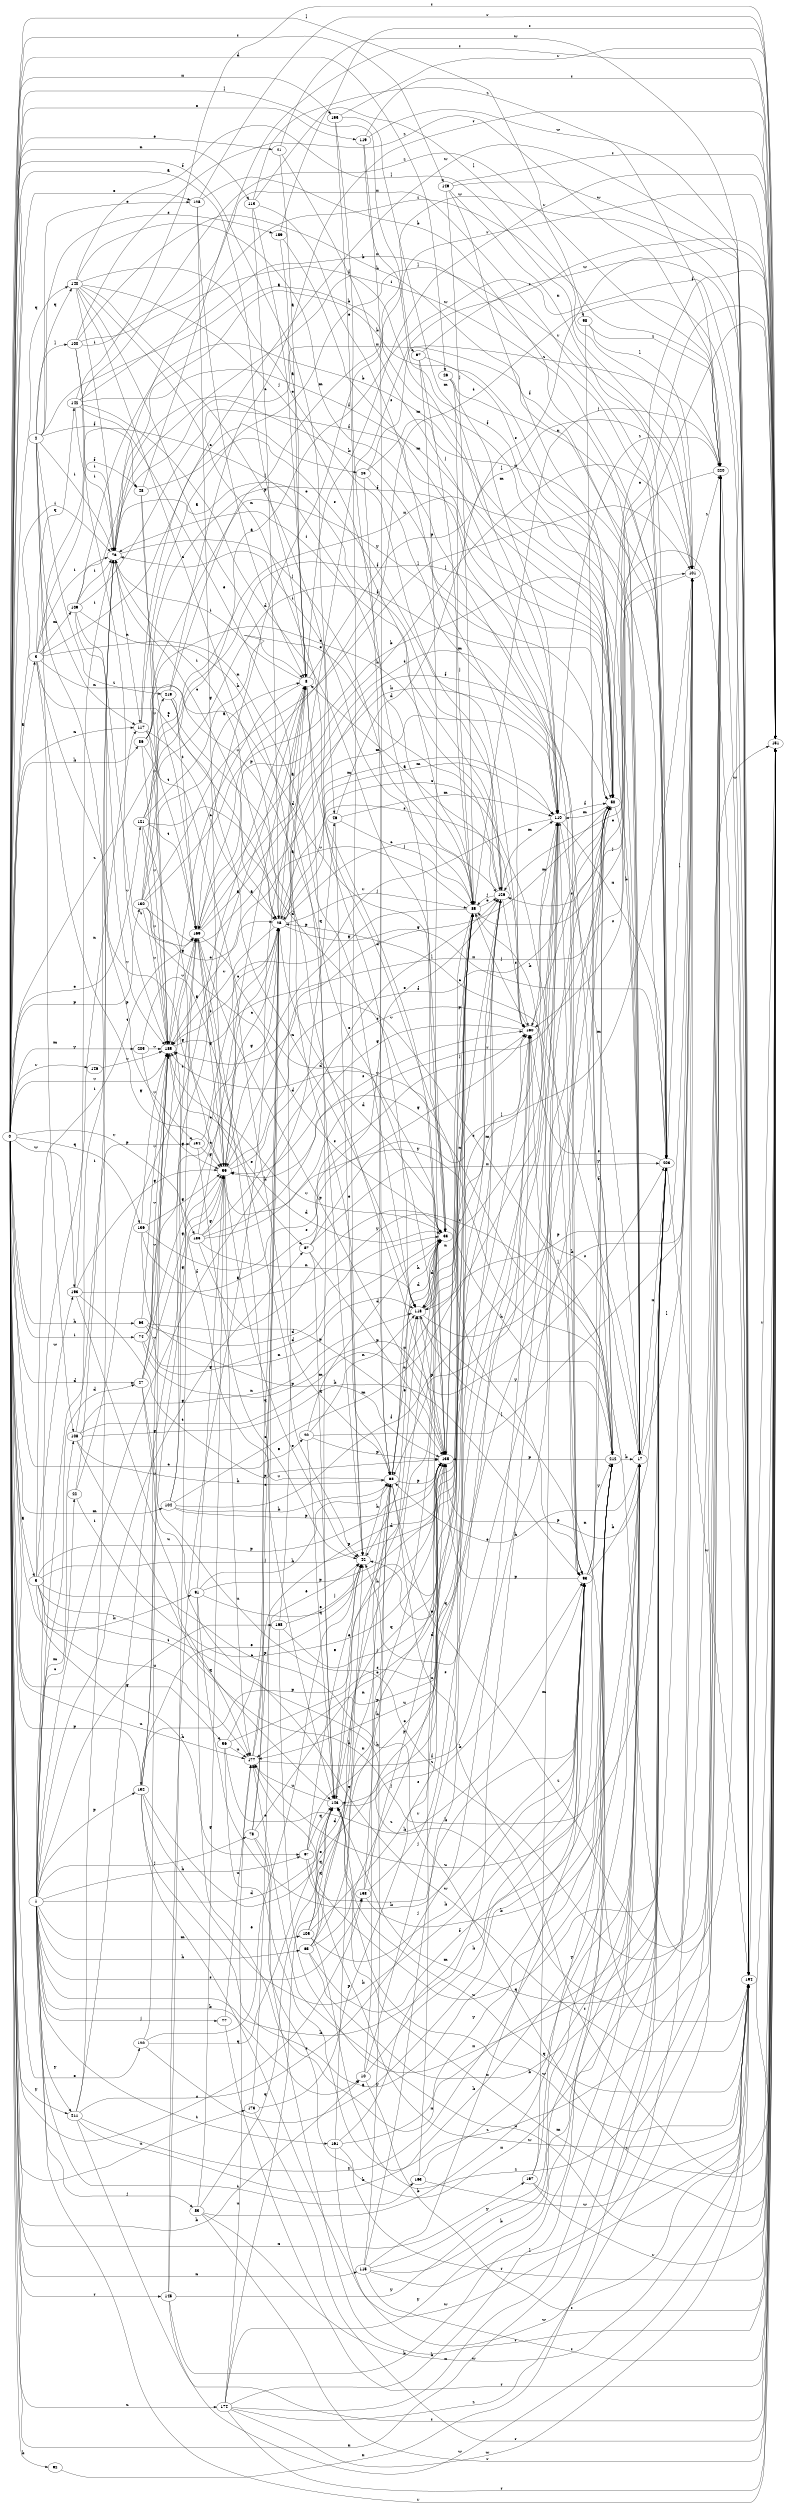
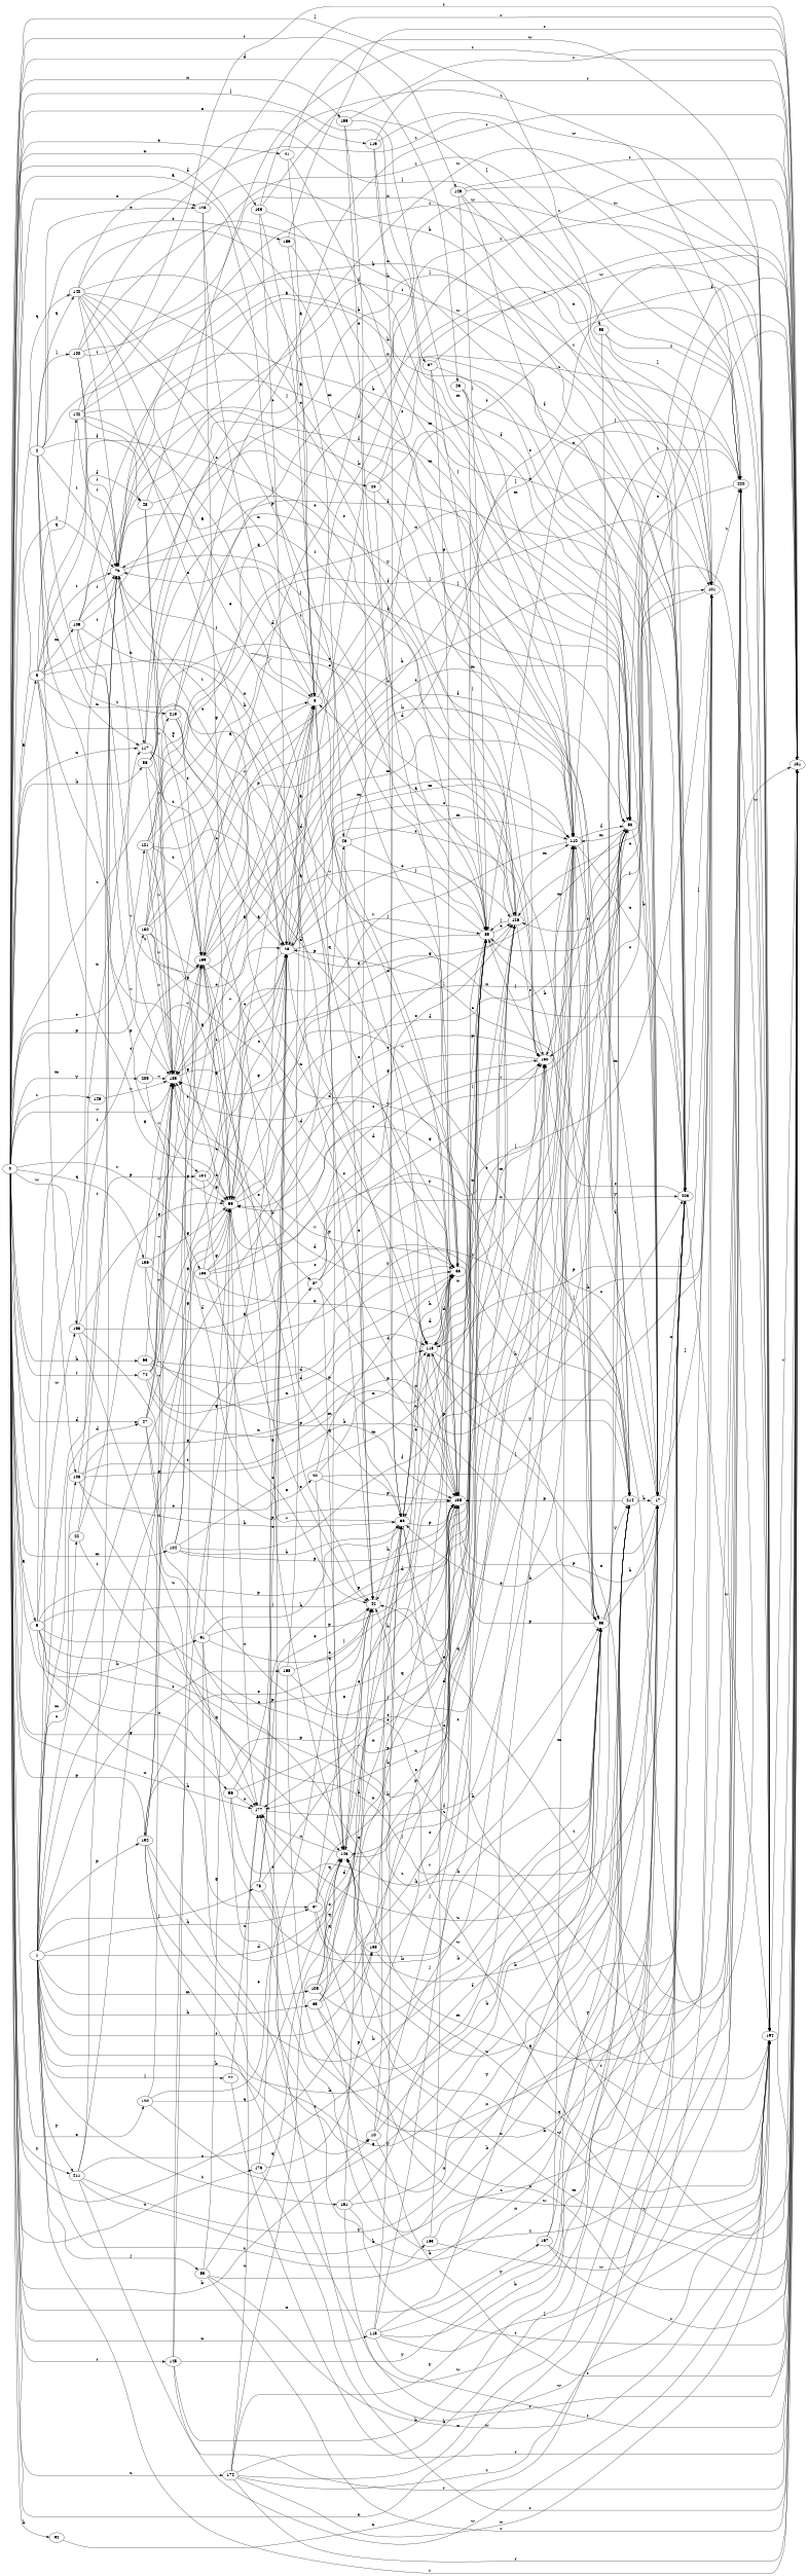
  strict digraph {
    rankdir=LR
    0
    3
    5
    8
    10
    20
    26
    27
    41
    46
    56
    63
    74
    76
    86
    91
    92
    97
    98
    104
-   113
+   113 [label=133]
    115
    117
    119
    120
    121
    125
    130
    132
    136
    140
    145
    146
    149
    158
    173
    174
    177
    183
    185
    193
    195
    197
    203
    205
    211
    219
    57
    48
    23
    25
    59
    85
    109
    118
    135
    142
    67
    151
    169
    220
    33
    101
    143
    93
    68
    110
    194
    42
    160
    17
    126
    50
-   212
+   212 [label=214]
    1
    22
    65
    77
    78
    83
    105
    108
    134
    161
    163
    168
    2
    100
    159
    0 -> 3 [label=a]
    0 -> 5 [label=a]
    0 -> 8 [label=a]
    0 -> 10 [label=b]
    0 -> 20 [label=c]
    0 -> 26 [label=d]
    0 -> 27 [label=d]
    0 -> 41 [label=e]
    0 -> 46 [label=f]
    0 -> 56 [label=g]
    0 -> 63 [label=h]
    0 -> 74 [label=i]
    0 -> 76 [label=i]
    0 -> 86 [label=k]
    0 -> 91 [label=k]
    0 -> 92 [label=k]
    0 -> 97 [label=l]
    0 -> 98 [label=l]
    0 -> 104 [label=m]
    0 -> 113 [label=n]
    0 -> 115 [label=n]
    0 -> 117 [label=n]
    0 -> 119 [label=o]
    0 -> 120 [label=o]
    0 -> 121 [label=o]
    0 -> 125 [label=o]
    0 -> 130 [label=p]
    0 -> 132 [label=p]
    0 -> 136 [label=q]
    0 -> 140 [label=q]
    0 -> 145 [label=r]
    0 -> 146 [label=r]
    0 -> 149 [label=r]
    0 -> 158 [label=s]
    0 -> 173 [label=u]
    0 -> 174 [label=u]
    0 -> 177 [label=u]
    0 -> 183 [label=v]
    0 -> 185 [label=v]
    0 -> 193 [label=w]
    0 -> 195 [label=x]
    0 -> 197 [label=x]
    0 -> 203 [label=x]
    0 -> 205 [label=y]
    0 -> 211 [label=y]
    0 -> 219 [label=z]
    3 -> 76 [label=i]
    3 -> 57 [label=g]
    3 -> 48 [label=f]
    3 -> 23 [label=c]
    3 -> 25 [label=c]
    3 -> 59 [label=g]
    3 -> 85 [label=j]
    3 -> 109 [label=m]
    3 -> 118 [label=n]
    3 -> 135 [label=p]
    3 -> 142 [label=q]
    5 -> 177 [label=u]
    5 -> 193 [label=w]
    5 -> 203 [label=x]
    5 -> 85 [label=j]
    5 -> 135 [label=p]
    5 -> 67 [label=h]
    5 -> 151 [label=r]
    5 -> 169 [label=t]
    5 -> 220 [label=z]
    8 -> 76 [label=i]
    8 -> 185 [label=v]
    8 -> 151 [label=r]
    8 -> 33 [label=d]
    8 -> 101 [label=l]
    8 -> 143 [label=q]
    10 -> 85 [label=j]
    10 -> 151 [label=r]
    10 -> 93 [label=k]
    10 -> 68 [label=h]
    20 -> 118 [label=n]
    20 -> 135 [label=p]
    20 -> 33 [label=d]
    20 -> 101 [label=l]
    20 -> 143 [label=q]
    26 -> 203 [label=x]
    26 -> 85 [label=j]
    26 -> 110 [label=m]
    27 -> 185 [label=v]
    27 -> 25 [label=c]
    27 -> 59 [label=g]
    27 -> 220 [label=z]
    27 -> 194 [label=w]
    41 -> 8 [label=a]
    41 -> 110 [label=m]
    41 -> 194 [label=w]
    46 -> 85 [label=j]
    46 -> 151 [label=r]
    46 -> 110 [label=m]
    46 -> 42 [label=e]
    56 -> 177 [label=u]
    56 -> 25 [label=c]
    56 -> 151 [label=r]
    56 -> 93 [label=k]
    56 -> 160 [label=s]
    63 -> 185 [label=v]
    63 -> 118 [label=n]
    63 -> 151 [label=r]
    63 -> 33 [label=d]
    74 -> 185 [label=v]
    74 -> 203 [label=x]
    74 -> 25 [label=c]
    74 -> 169 [label=t]
    74 -> 33 [label=d]
    76 -> 117 [label=n]
    76 -> 25 [label=c]
    76 -> 85 [label=j]
    76 -> 93 [label=k]
    76 -> 17 [label=b]
    76 -> 126 [label=o]
    86 -> 185 [label=v]
    86 -> 33 [label=d]
    86 -> 68 [label=h]
    86 -> 126 [label=o]
    86 -> 50 [label=f]
    86 -> 212 [label=y]
    91 -> 203 [label=x]
    91 -> 59 [label=g]
    91 -> 85 [label=j]
    91 -> 135 [label=p]
    91 -> 93 [label=k]
    91 -> 68 [label=h]
    92 -> 203 [label=x]
    97 -> 85 [label=j]
    97 -> 135 [label=p]
    97 -> 194 [label=w]
    97 -> 50 [label=s]
    98 -> 220 [label=z]
    98 -> 101 [label=l]
    98 -> 212 [label=y]
    104 -> 8 [label=a]
    104 -> 135 [label=p]
    104 -> 169 [label=t]
    104 -> 68 [label=h]
    104 -> 110 [label=m]
    104 -> 50 [label=f]
    113 -> 8 [label=a]
    113 -> 25 [label=c]
    113 -> 220 [label=z]
    113 -> 101 [label=l]
    113 -> 160 [label=s]
    115 -> 85 [label=j]
    115 -> 151 [label=r]
    115 -> 101 [label=l]
    115 -> 93 [label=k]
    115 -> 68 [label=h]
    115 -> 17 [label=b]
    115 -> 212 [label=y]
    117 -> 185 [label=v]
    117 -> 25 [label=c]
    117 -> 169 [label=t]
    117 -> 101 [label=l]
    117 -> 194 [label=w]
    119 -> 151 [label=r]
    119 -> 68 [label=h]
    119 -> 194 [label=w]
    119 -> 50 [label=f]
    120 -> 185 [label=v]
    120 -> 143 [label=q]
    120 -> 93 [label=a]
    120 -> 42 [label=e]
    121 -> 185 [label=v]
    121 -> 203 [label=x]
    121 -> 59 [label=g]
    121 -> 169 [label=t]
    121 -> 33 [label=d]
    121 -> 126 [label=o]
    121 -> 50 [label=f]
    125 -> 8 [label=a]
    125 -> 59 [label=g]
    125 -> 151 [label=r]
    125 -> 17 [label=b]
    130 -> 8 [label=a]
    130 -> 185 [label=v]
    130 -> 25 [label=c]
    130 -> 33 [label=d]
    130 -> 101 [label=l]
    130 -> 110 [label=m]
    130 -> 194 [label=w]
    130 -> 17 [label=b]
    130 -> 50 [label=f]
    132 -> 185 [label=v]
    132 -> 59 [label=g]
    132 -> 135 [label=p]
    132 -> 93 [label=k]
    132 -> 194 [label=w]
    132 -> 42 [label=e]
    132 -> 126 [label=o]
    132 -> 212 [label=y]
    136 -> 185 [label=v]
    136 -> 59 [label=g]
    136 -> 135 [label=p]
    136 -> 160 [label=s]
    136 -> 212 [label=y]
    140 -> 8 [label=a]
    140 -> 76 [label=i]
    140 -> 25 [label=c]
    140 -> 85 [label=j]
    140 -> 118 [label=n]
    140 -> 135 [label=p]
    140 -> 101 [label=l]
    140 -> 110 [label=m]
    140 -> 126 [label=o]
    145 -> 8 [label=a]
    145 -> 169 [label=t]
    145 -> 194 [label=w]
    145 -> 17 [label=b]
    145 -> 212 [label=y]
    146 -> 185 [label=v]
    149 -> 203 [label=x]
    149 -> 85 [label=j]
    149 -> 151 [label=r]
    149 -> 194 [label=w]
    149 -> 50 [label=f]
    158 -> 135 [label=p]
    158 -> 68 [label=h]
    158 -> 160 [label=s]
    158 -> 17 [label=b]
    173 -> 25 [label=c]
    173 -> 135 [label=p]
    173 -> 151 [label=r]
    174 -> 177 [label=u]
    174 -> 203 [label=x]
    174 -> 151 [label=r]
    174 -> 220 [label=z]
    174 -> 33 [label=d]
    174 -> 194 [label=w]
    174 -> 17 [label=b]
    174 -> 212 [label=y]
    177 -> 25 [label=c]
    177 -> 135 [label=p]
    177 -> 50 [label=f]
    183 -> 8 [label=a]
    183 -> 59 [label=g]
    183 -> 118 [label=n]
    183 -> 135 [label=p]
    183 -> 151 [label=r]
    183 -> 160 [label=s]
    183 -> 126 [label=o]
    185 -> 169 [label=v]
    185 -> 33 [label=d]
    185 -> 101 [label=l]
    193 -> 76 [label=i]
    193 -> 177 [label=u]
    193 -> 59 [label=g]
    193 -> 135 [label=p]
    193 -> 160 [label=s]
    195 -> 151 [label=r]
    195 -> 33 [label=d]
    195 -> 110 [label=m]
    195 -> 42 [label=e]
    197 -> 151 [label=r]
    197 -> 220 [label=z]
    197 -> 110 [label=m]
    197 -> 212 [label=y]
    203 -> 76 [label=i]
    203 -> 135 [label=p]
    203 -> 101 [label=l]
    203 -> 194 [label=w]
    203 -> 160 [label=s]
    205 -> 185 [label=v]
    205 -> 59 [label=g]
    205 -> 42 [label=e]
    211 -> 76 [label=i]
    211 -> 59 [label=g]
    211 -> 151 [label=r]
    211 -> 160 [label=s]
    211 -> 17 [label=b]
    211 -> 212 [label=y]
    219 -> 118 [label=n]
    219 -> 135 [label=p]
    219 -> 151 [label=r]
    219 -> 169 [label=t]
    219 -> 194 [label=w]
    57 -> 203 [label=x]
    57 -> 135 [label=p]
    57 -> 101 [label=l]
    57 -> 143 [label=q]
    57 -> 126 [label=o]
    48 -> 185 [label=v]
    48 -> 151 [label=r]
    48 -> 169 [label=t]
    48 -> 160 [label=s]
    23 -> 203 [label=x]
    23 -> 220 [label=z]
    23 -> 68 [label=h]
    23 -> 110 [label=m]
    25 -> 8 [label=a]
    25 -> 76 [label=i]
    25 -> 185 [label=v]
    25 -> 203 [label=x]
    25 -> 59 [label=g]
    25 -> 85 [label=j]
    25 -> 151 [label=r]
    25 -> 33 [label=d]
    25 -> 110 [label=m]
    25 -> 160 [label=s]
    25 -> 50 [label=f]
    59 -> 177 [label=u]
    59 -> 25 [label=c]
    59 -> 169 [label=t]
    59 -> 42 [label=e]
    59 -> 160 [label=s]
    59 -> 50 [label=f]
    59 -> 212 [label=y]
    85 -> 76 [label=i]
    85 -> 185 [label=v]
    85 -> 59 [label=g]
    85 -> 118 [label=n]
    85 -> 135 [label=p]
    85 -> 93 [label=k]
    85 -> 126 [label=o]
    109 -> 76 [label=i]
    109 -> 185 [label=v]
    109 -> 203 [label=x]
    109 -> 169 [label=t]
    109 -> 68 [label=h]
    109 -> 17 [label=b]
    109 -> 50 [label=f]
    118 -> 135 [label=p]
    118 -> 33 [label=d]
    118 -> 101 [label=l]
    118 -> 110 [label=m]
    118 -> 160 [label=s]
    118 -> 212 [label=y]
    135 -> 85 [label=j]
    135 -> 143 [label=q]
    142 -> 76 [label=i]
    142 -> 203 [label=x]
    142 -> 151 [label=r]
    142 -> 220 [label=z]
    142 -> 33 [label=d]
    142 -> 42 [label=e]
    142 -> 50 [label=f]
    67 -> 143 [label=q]
    67 -> 93 [label=k]
    67 -> 194 [label=w]
    67 -> 42 [label=e]
    67 -> 126 [label=o]
    151 -> 177 [label=u]
    151 -> 143 [label=m]
    151 -> 126 [label=o]
    151 -> 50 [label=f]
    169 -> 59 [label=g]
    169 -> 135 [label=p]
    169 -> 151 [label=r]
    169 -> 33 [label=d]
    169 -> 101 [label=l]
    169 -> 143 [label=q]
    169 -> 93 [label=k]
    169 -> 110 [label=m]
    220 -> 76 [label=i]
    220 -> 85 [label=j]
    220 -> 194 [label=w]
    220 -> 126 [label=o]
    33 -> 185 [label=v]
    33 -> 68 [label=h]
    33 -> 42 [label=e]
    101 -> 177 [label=u]
    101 -> 118 [label=p]
    101 -> 220 [label=z]
    101 -> 143 [label=q]
    101 -> 160 [label=s]
    143 -> 177 [label=u]
    143 -> 33 [label=d]
    143 -> 93 [label=k]
    143 -> 194 [label=w]
    143 -> 42 [label=e]
    93 -> 185 [label=v]
    93 -> 25 [label=c]
    93 -> 135 [label=p]
    93 -> 17 [label=b]
    93 -> 50 [label=f]
    93 -> 212 [label=y]
    68 -> 185 [label=v]
    68 -> 118 [label=n]
    68 -> 135 [label=p]
    68 -> 151 [label=r]
    68 -> 220 [label=z]
    68 -> 33 [label=d]
    110 -> 177 [label=u]
    110 -> 185 [label=v]
    110 -> 203 [label=x]
    110 -> 220 [label=z]
    110 -> 143 [label=q]
    110 -> 93 [label=k]
    110 -> 50 [label=f]
    194 -> 85 [label=j]
    194 -> 118 [label=n]
    194 -> 151 [label=r]
    194 -> 169 [label=t]
    194 -> 143 [label=q]
    42 -> 68 [label=h]
    160 -> 59 [label=g]
    160 -> 85 [label=j]
    160 -> 110 [label=m]
    17 -> 177 [label=u]
    17 -> 203 [label=x]
    17 -> 25 [label=c]
    17 -> 101 [label=l]
    17 -> 68 [label=h]
    17 -> 110 [label=m]
    17 -> 160 [label=s]
    126 -> 8 [label=a]
    126 -> 76 [label=i]
    126 -> 25 [label=c]
    126 -> 85 [label=j]
    126 -> 118 [label=n]
    126 -> 110 [label=m]
    126 -> 42 [label=e]
    126 -> 160 [label=s]
    50 -> 177 [label=u]
    50 -> 59 [label=g]
    50 -> 68 [label=h]
    50 -> 110 [label=m]
    50 -> 42 [label=e]
    50 -> 160 [label=s]
    50 -> 17 [label=b]
    212 -> 185 [label=v]
    212 -> 59 [label=g]
    212 -> 135 [label=p]
    212 -> 169 [label=t]
    212 -> 17 [label=b]
    1 -> 10 [label=b]
    1 -> 27 [label=d]
    1 -> 46 [label=f]
    1 -> 117 [label=n]
    1 -> 132 [label=p]
    1 -> 158 [label=s]
    1 -> 211 [label=y]
    1 -> 57 [label=g]
    1 -> 67 [label=h]
    1 -> 151 [label=r]
    1 -> 33 [label=d]
    1 -> 93 [label=k]
    1 -> 22 [label=c]
    1 -> 65 [label=h]
    1 -> 77 [label=j]
    1 -> 78 [label=j]
    1 -> 83 [label=j]
    1 -> 105 [label=m]
    1 -> 108 [label=m]
    1 -> 134 [label=p]
    1 -> 161 [label=t]
    1 -> 163 [label=t]
    1 -> 168 [label=t]
    22 -> 8 [label=a]
    22 -> 76 [label=i]
    22 -> 135 [label=p]
    65 -> 203 [label=x]
    65 -> 85 [label=j]
    65 -> 135 [label=p]
    65 -> 143 [label=q]
    65 -> 68 [label=h]
    65 -> 50 [label=f]
    77 -> 177 [label=u]
    77 -> 151 [label=r]
    78 -> 25 [label=c]
    78 -> 151 [label=r]
    78 -> 220 [label=z]
    78 -> 42 [label=e]
    78 -> 126 [label=o]
    83 -> 59 [label=g]
    83 -> 151 [label=r]
    83 -> 143 [label=q]
    83 -> 194 [label=w]
    83 -> 17 [label=b]
    105 -> 118 [label=n]
    105 -> 220 [label=z]
    105 -> 143 [label=q]
    105 -> 93 [label=k]
    105 -> 160 [label=s]
    108 -> 76 [label=i]
    108 -> 118 [label=n]
    108 -> 143 [label=q]
    108 -> 93 [label=k]
    108 -> 68 [label=h]
    108 -> 110 [label=m]
    134 -> 25 [label=c]
    134 -> 59 [label=g]
    134 -> 42 [label=e]
    161 -> 203 [label=x]
    161 -> 110 [label=m]
    161 -> 194 [label=w]
    161 -> 42 [label=e]
    161 -> 212 [label=y]
    163 -> 33 [label=d]
    163 -> 194 [label=w]
    163 -> 17 [label=b]
    168 -> 8 [label=a]
    168 -> 203 [label=x]
    168 -> 85 [label=j]
    168 -> 42 [label=e]
    2 -> 76 [label=i]
    2 -> 117 [label=n]
    2 -> 125 [label=o]
    2 -> 140 [label=q]
    2 -> 219 [label=z]
    2 -> 48 [label=f]
    2 -> 17 [label=b]
    2 -> 108 [label=m]
    2 -> 134 [label=p]
    2 -> 100 [label=l]
    2 -> 159 [label=s]
    100 -> 76 [label=i]
    100 -> 185 [label=v]
    100 -> 203 [label=x]
    100 -> 220 [label=z]
    100 -> 17 [label=b]
    100 -> 50 [label=f]
    159 -> 8 [label=a]
    159 -> 151 [label=r]
    159 -> 110 [label=m]
  }
